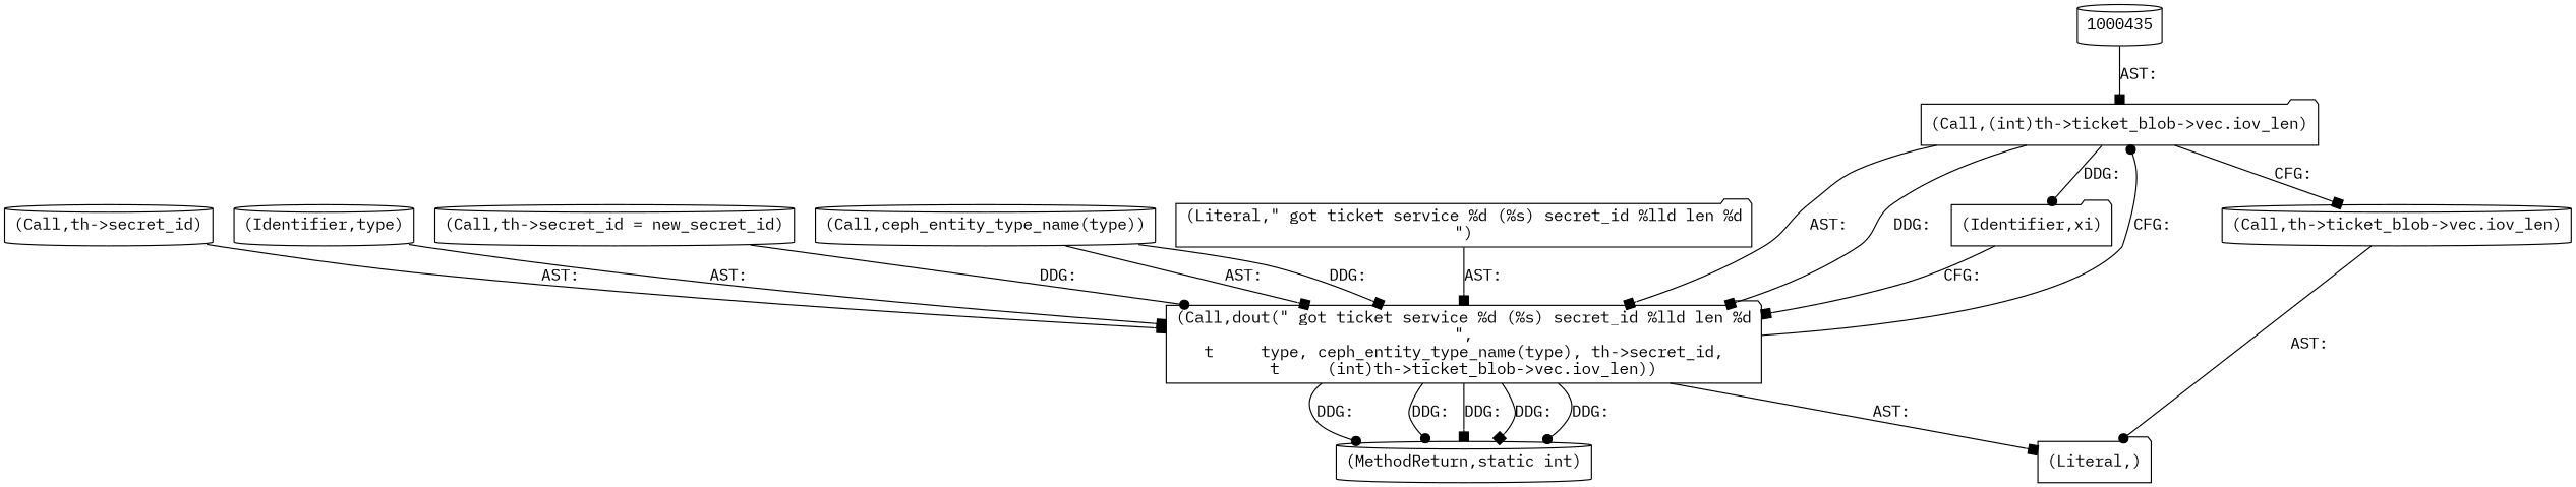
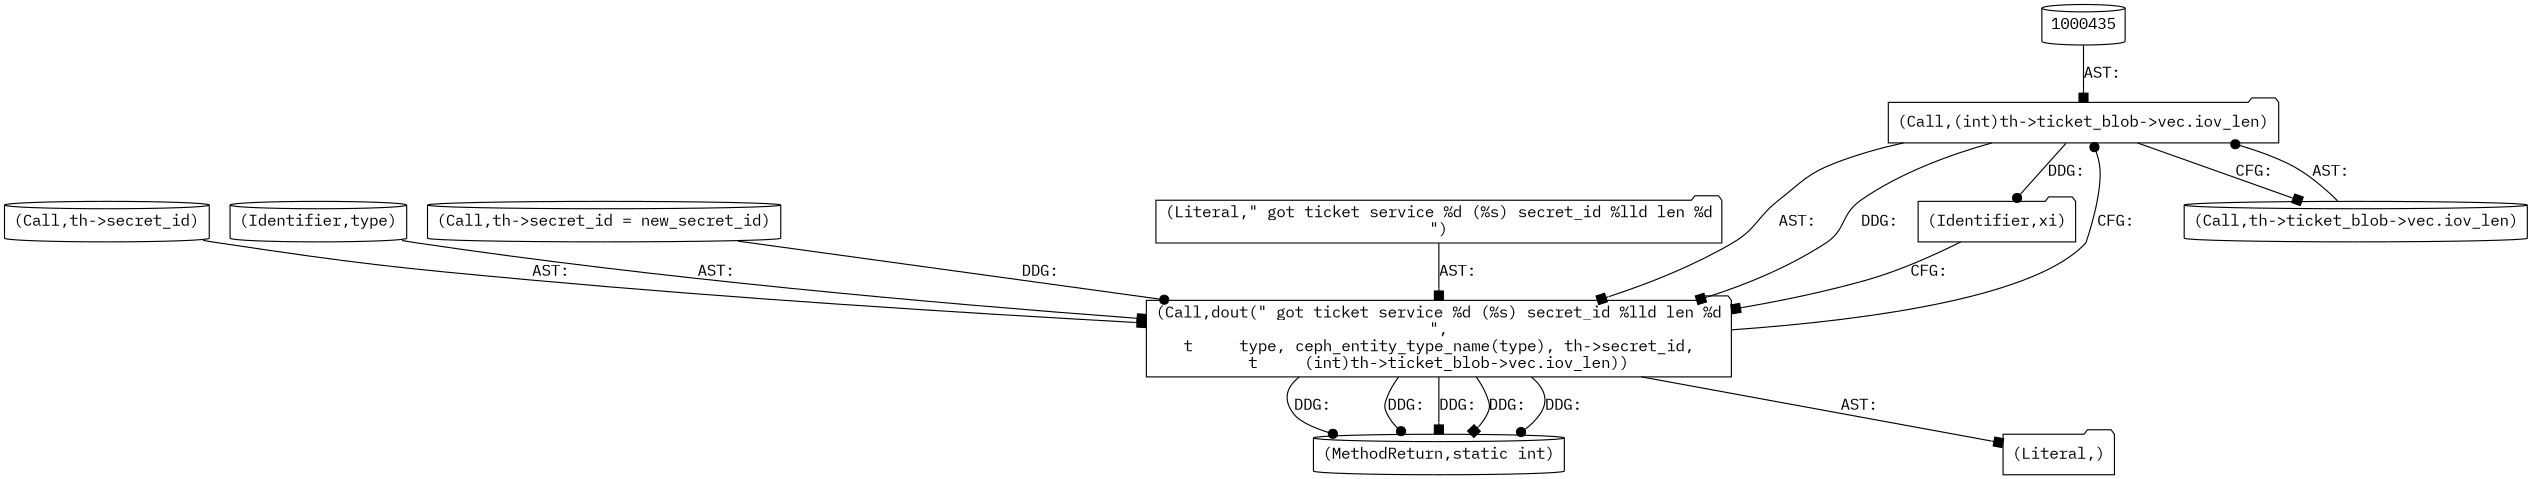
  digraph {
    fontname="IBM Plex Mono"
    node [fontname="IBM Plex Mono" shape=cylinder]
    edge [arrowhead=box fontname="IBM Plex Mono"]
    n1 [label="(Call,(int)th->ticket_blob->vec.iov_len)" shape=folder]
    n2 [label="(Call,dout(\" got ticket service %d (%s) secret_id %lld len %d\n\",\n\t     type, ceph_entity_type_name(type), th->secret_id,\n\t     (int)th->ticket_blob->vec.iov_len))" shape=folder]
    n3 [label="(Call,th->ticket_blob->vec.iov_len)"]
    n4 [label="(Identifier,xi)" shape=folder]
    n5 [label="(MethodReturn,static int)"]
    n6 [label="(Literal,)" shape=folder]
-   n7 [label="(Call,ceph_entity_type_name(type))"]
    n8 [label="(Call,th->secret_id)"]
    n9 [label="(Identifier,type)"]
    n10 [label="(Call,th->secret_id = new_secret_id)"]
    n11 [label="(Literal,\" got ticket service %d (%s) secret_id %lld len %d\n\")" shape=folder]
    1000435
    n1 -> n2 [label="AST: "]
    n1 -> n2 [label="DDG: "]
    n1 -> n3 [label="CFG: "]
    n1 -> n4 [arrowhead=dot label="DDG: "]
    n2 -> n1 [arrowhead=dot label="CFG: "]
    n2 -> n5 [label="DDG: "]
    n2 -> n5 [label="DDG: "]
    n2 -> n5 [arrowhead=dot label="DDG: "]
    n2 -> n5 [arrowhead=dot label="DDG: "]
    n2 -> n5 [arrowhead=dot label="DDG: "]
    n2 -> n6 [label="AST: "]
-   n3 -> n6 [arrowhead=dot label="AST: "]
+   n3 -> n1 [arrowhead=dot label="AST: "]
    n4 -> n2 [label="CFG: "]
-   n7 -> n2 [label="AST: "]
-   n7 -> n2 [label="DDG: "]
    n8 -> n2 [label="AST: "]
    n9 -> n2 [label="AST: "]
    n10 -> n2 [arrowhead=dot label="DDG: "]
    n11 -> n2 [label="AST: "]
    1000435 -> n1 [label="AST: "]
  }
